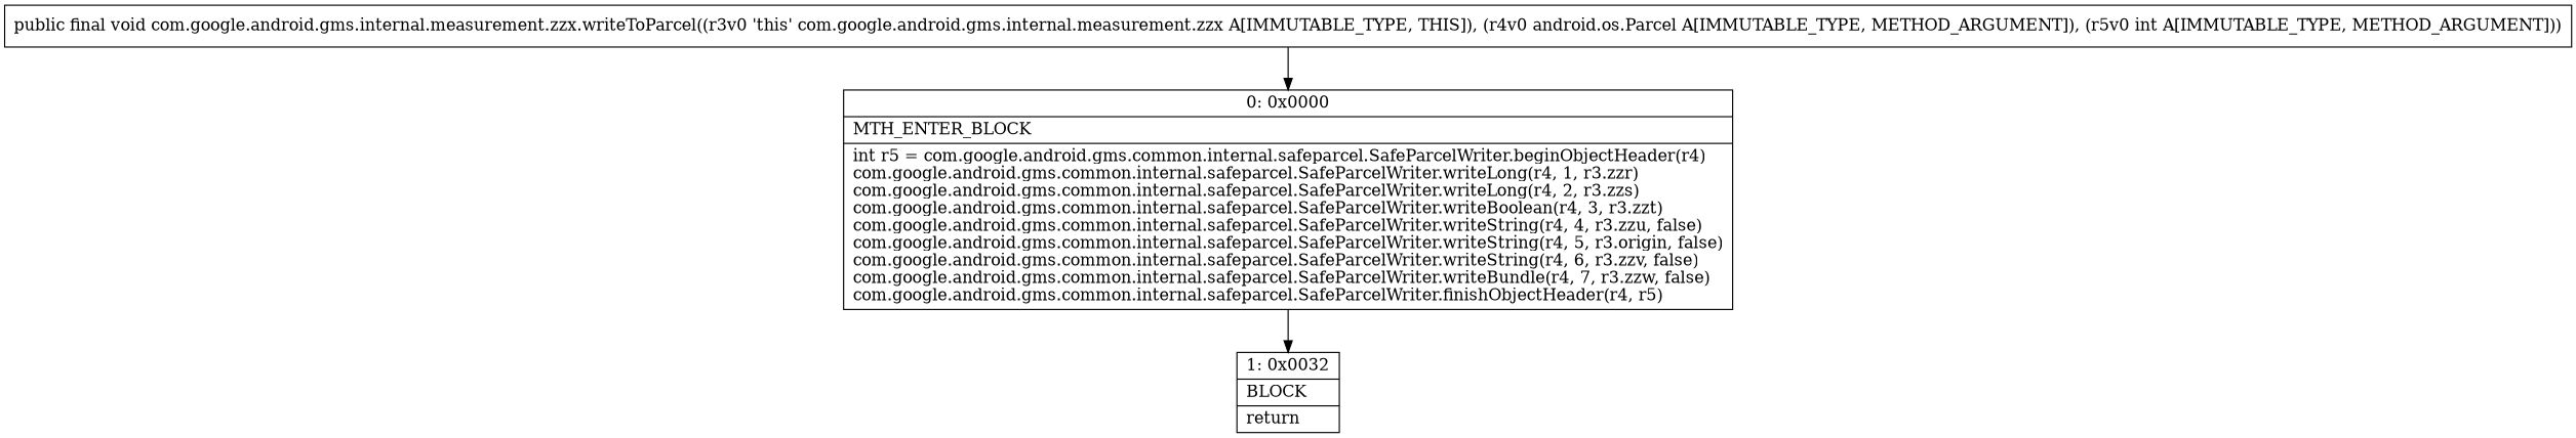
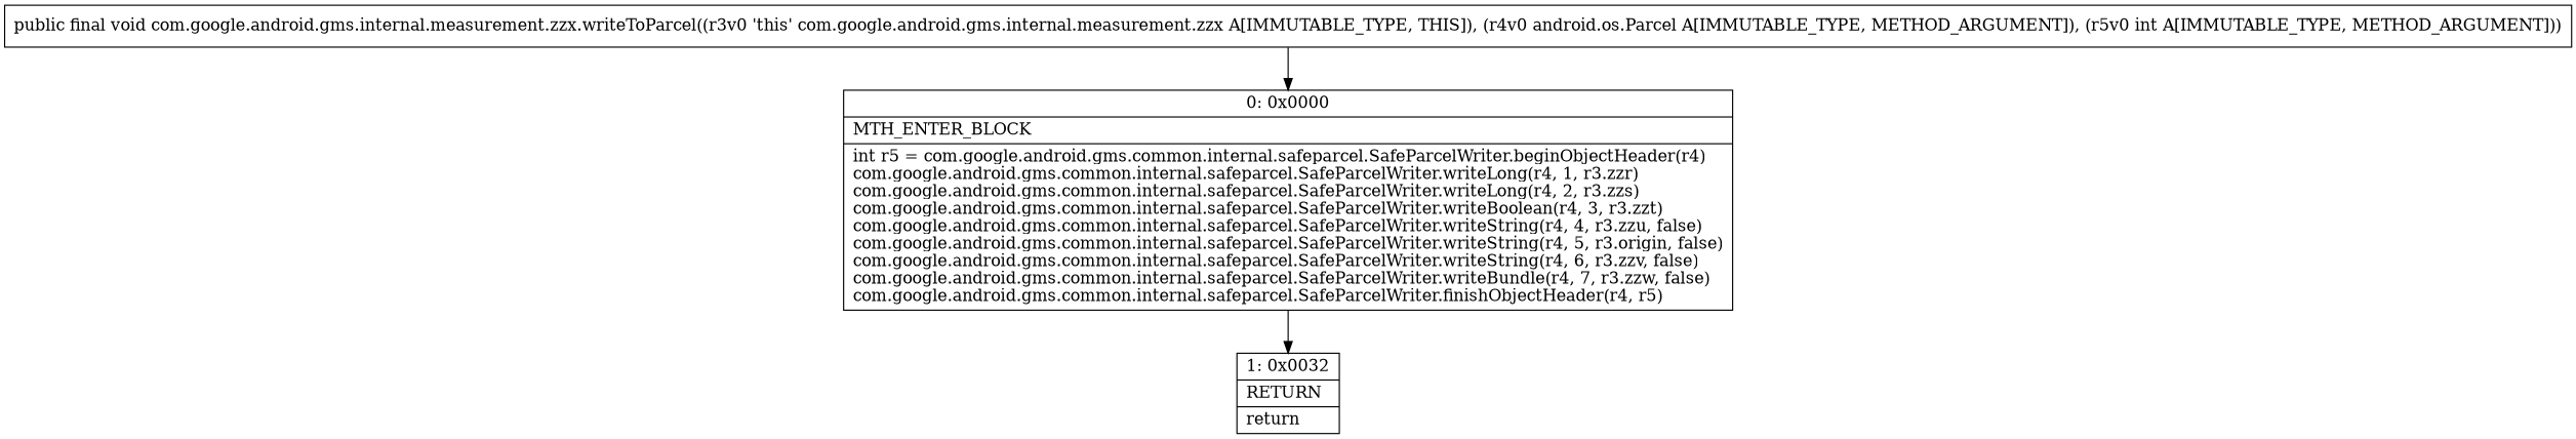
  digraph {
    node [shape=record]
    n1 [label="{0\:\ 0x0000|MTH_ENTER_BLOCK\l|int r5 = com.google.android.gms.common.internal.safeparcel.SafeParcelWriter.beginObjectHeader(r4)\lcom.google.android.gms.common.internal.safeparcel.SafeParcelWriter.writeLong(r4, 1, r3.zzr)\lcom.google.android.gms.common.internal.safeparcel.SafeParcelWriter.writeLong(r4, 2, r3.zzs)\lcom.google.android.gms.common.internal.safeparcel.SafeParcelWriter.writeBoolean(r4, 3, r3.zzt)\lcom.google.android.gms.common.internal.safeparcel.SafeParcelWriter.writeString(r4, 4, r3.zzu, false)\lcom.google.android.gms.common.internal.safeparcel.SafeParcelWriter.writeString(r4, 5, r3.origin, false)\lcom.google.android.gms.common.internal.safeparcel.SafeParcelWriter.writeString(r4, 6, r3.zzv, false)\lcom.google.android.gms.common.internal.safeparcel.SafeParcelWriter.writeBundle(r4, 7, r3.zzw, false)\lcom.google.android.gms.common.internal.safeparcel.SafeParcelWriter.finishObjectHeader(r4, r5)\l}"]
-   n2 [label="{1\:\ 0x0032|BLOCK\l|return\l}"]
+   n2 [label="{1\:\ 0x0032|RETURN\l|return\l}"]
    n3 [label="{public final void com.google.android.gms.internal.measurement.zzx.writeToParcel((r3v0 'this' com.google.android.gms.internal.measurement.zzx A[IMMUTABLE_TYPE, THIS]), (r4v0 android.os.Parcel A[IMMUTABLE_TYPE, METHOD_ARGUMENT]), (r5v0 int A[IMMUTABLE_TYPE, METHOD_ARGUMENT])) }"]
    n1 -> n2
    n3 -> n1
  }
